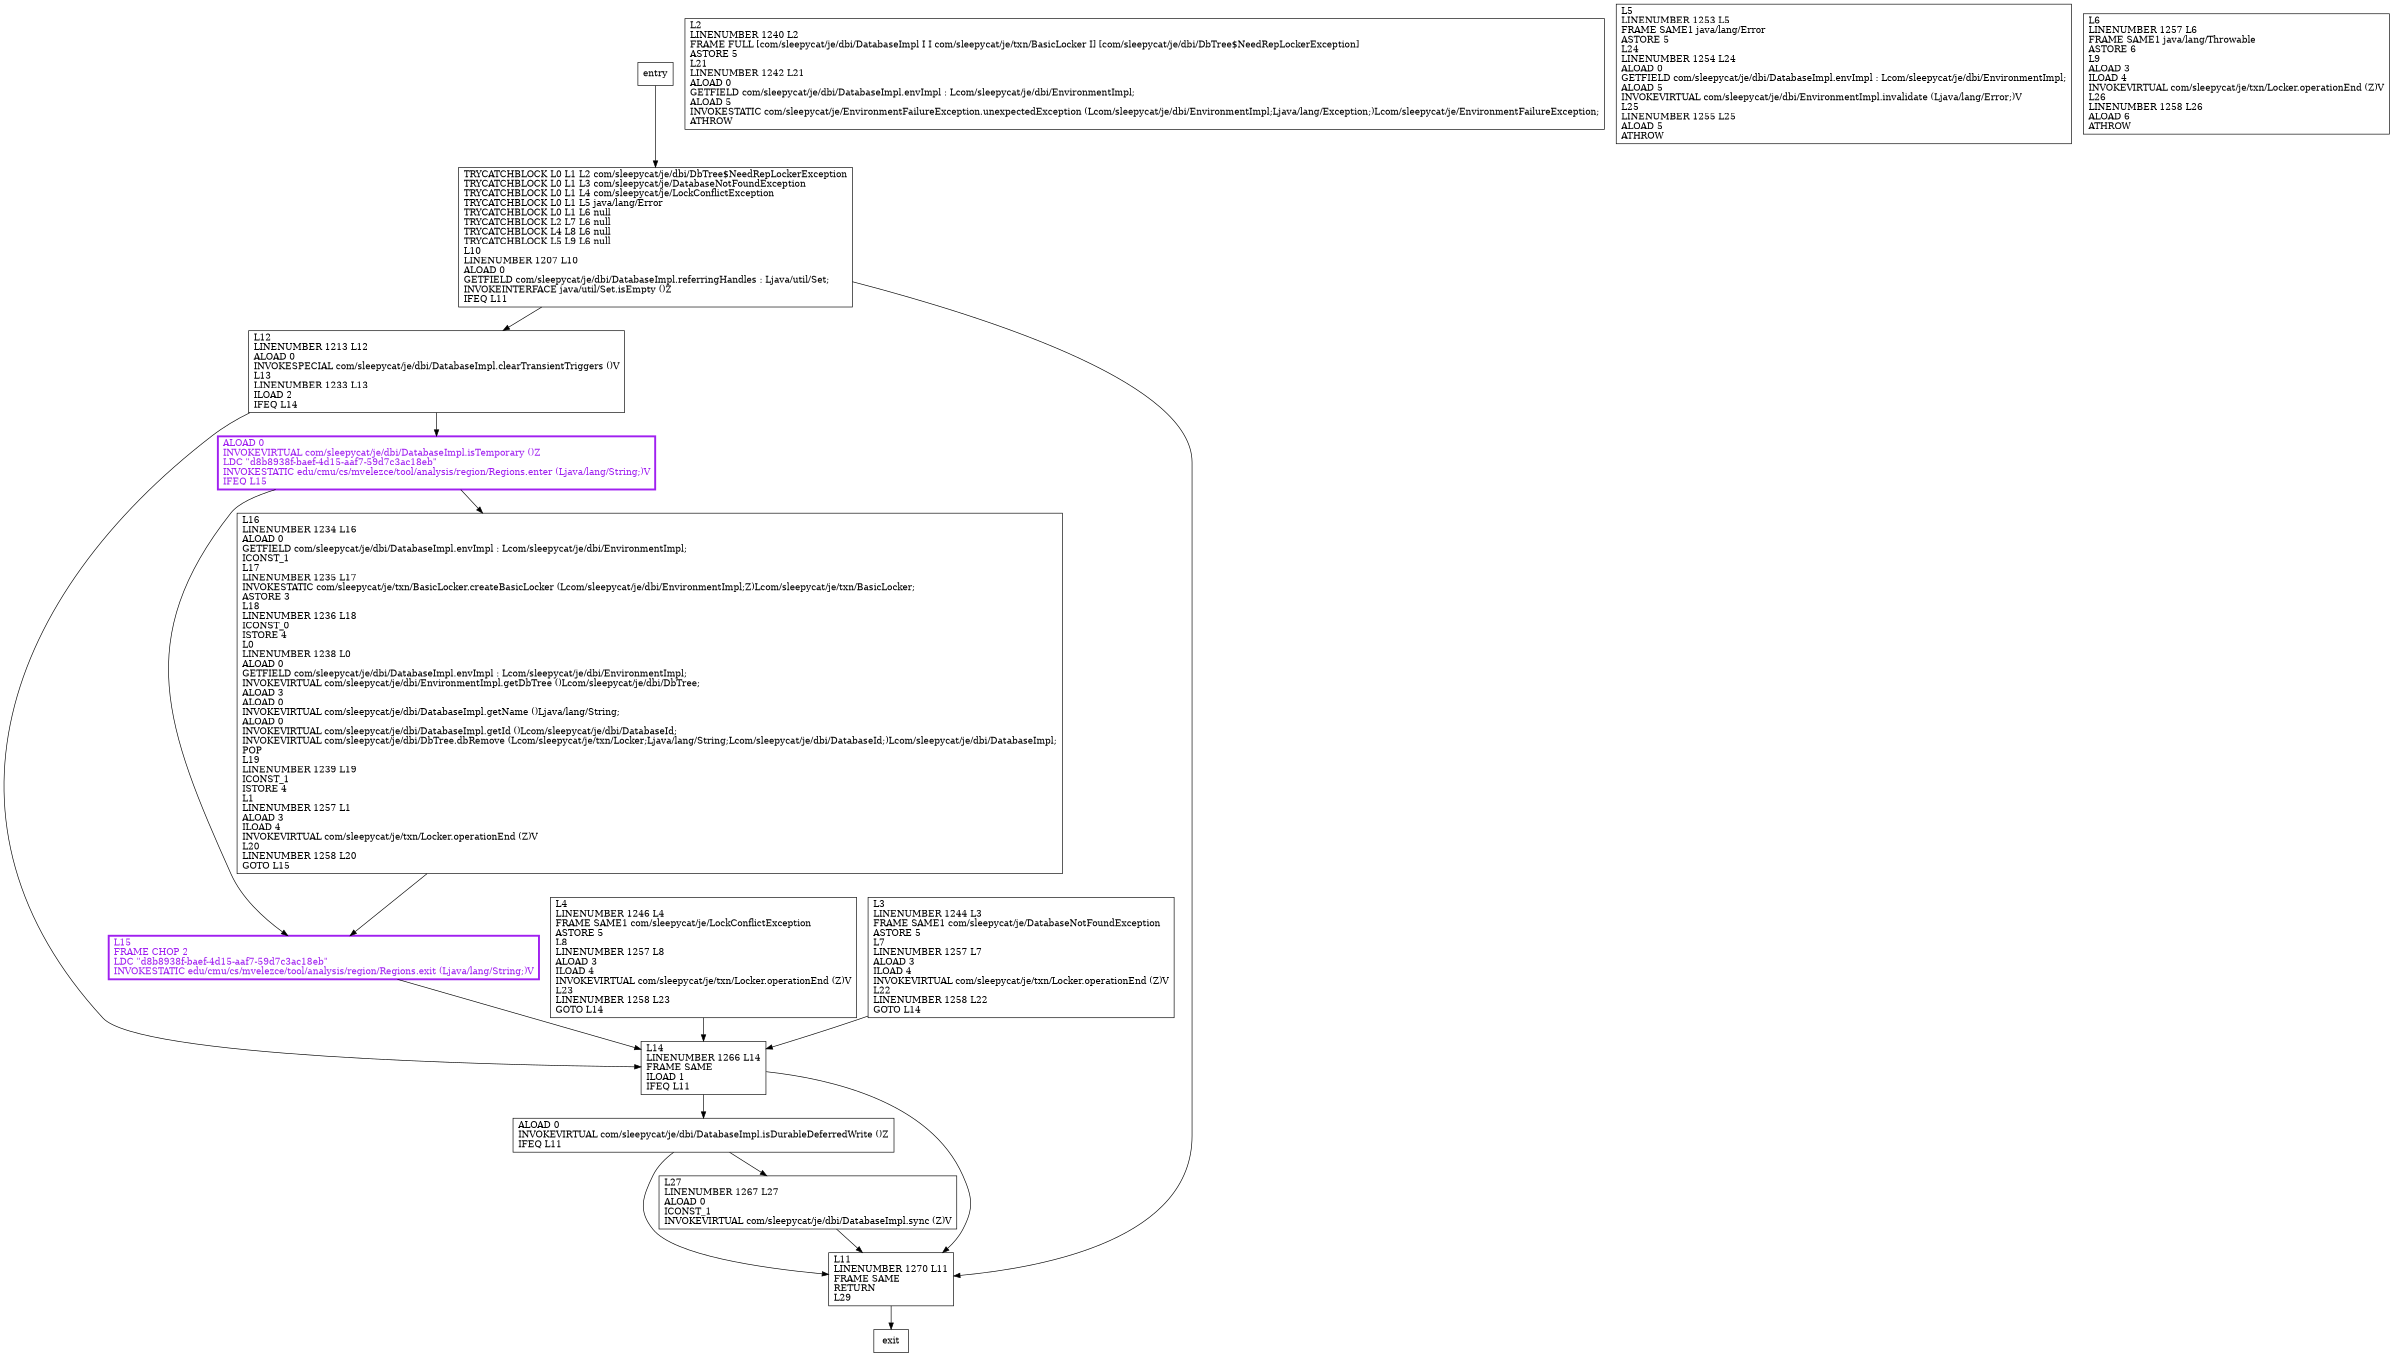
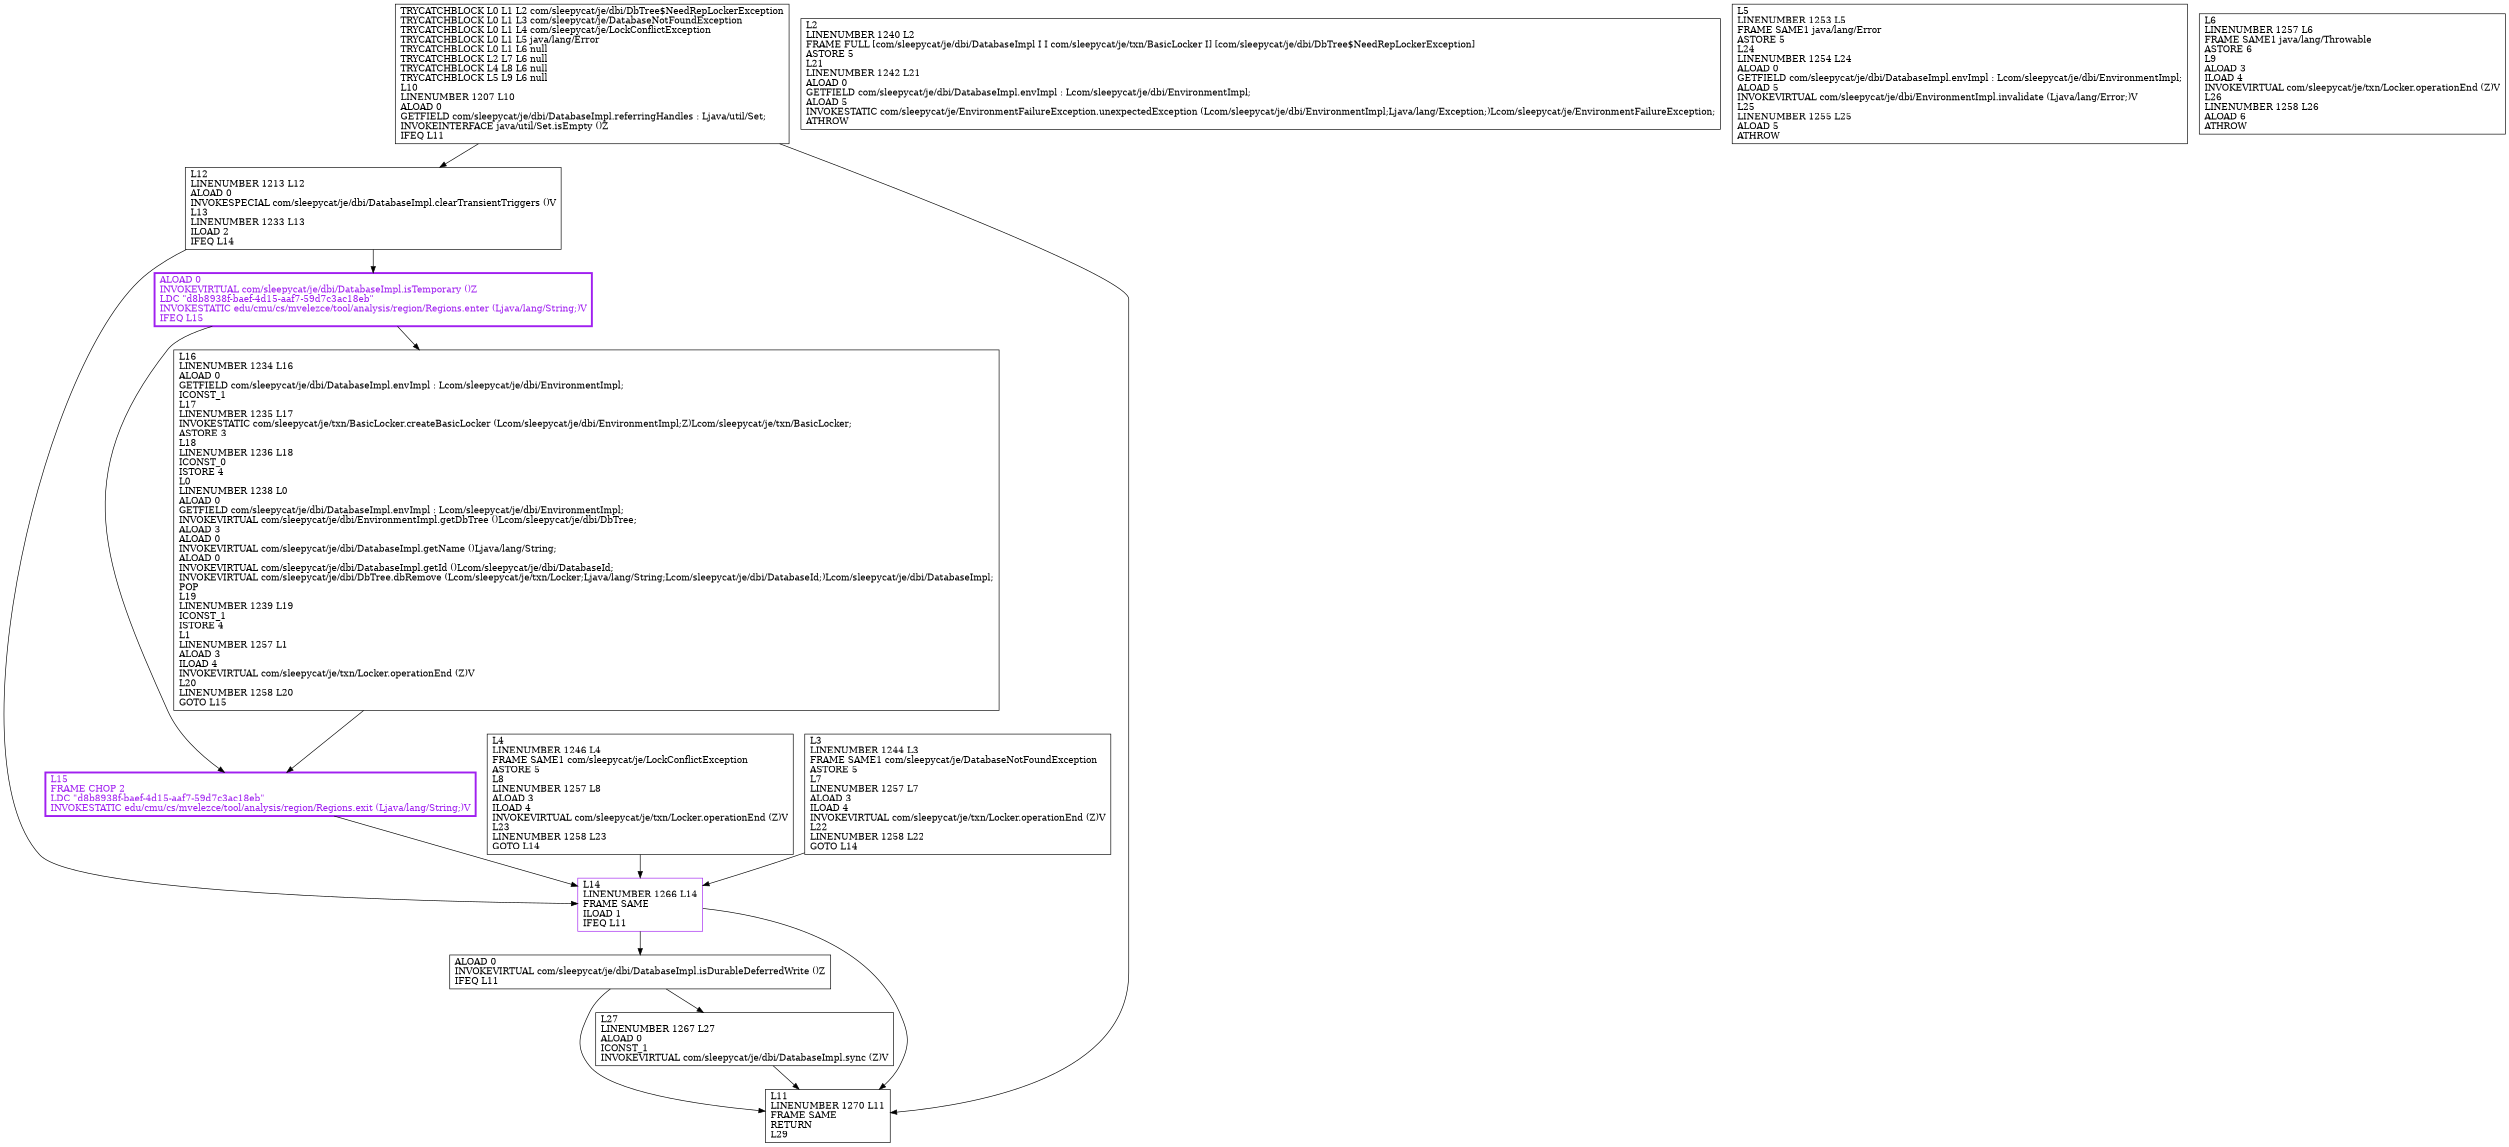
  digraph {
    node [shape=record]
    n1 [label="L12\lLINENUMBER 1213 L12\lALOAD 0\lINVOKESPECIAL com/sleepycat/je/dbi/DatabaseImpl.clearTransientTriggers ()V\lL13\lLINENUMBER 1233 L13\lILOAD 2\lIFEQ L14\l"]
-   n2 [label="L14\lLINENUMBER 1266 L14\lFRAME SAME\lILOAD 1\lIFEQ L11\l"]
+   n2 [label="L14\lLINENUMBER 1266 L14\lFRAME SAME\lILOAD 1\lIFEQ L11\l" color=purple]
    n3 [color=purple fontcolor=purple label="ALOAD 0\lINVOKEVIRTUAL com/sleepycat/je/dbi/DatabaseImpl.isTemporary ()Z\lLDC \"d8b8938f-baef-4d15-aaf7-59d7c3ac18eb\"\lINVOKESTATIC edu/cmu/cs/mvelezce/tool/analysis/region/Regions.enter (Ljava/lang/String;)V\lIFEQ L15\l" penwidth=3]
    n4 [label="ALOAD 0\lINVOKEVIRTUAL com/sleepycat/je/dbi/DatabaseImpl.isDurableDeferredWrite ()Z\lIFEQ L11\l"]
    n5 [label="L11\lLINENUMBER 1270 L11\lFRAME SAME\lRETURN\lL29\l"]
    n6 [color=purple fontcolor=purple label="L15\lFRAME CHOP 2\lLDC \"d8b8938f-baef-4d15-aaf7-59d7c3ac18eb\"\lINVOKESTATIC edu/cmu/cs/mvelezce/tool/analysis/region/Regions.exit (Ljava/lang/String;)V\l" penwidth=3]
    n7 [label="L16\lLINENUMBER 1234 L16\lALOAD 0\lGETFIELD com/sleepycat/je/dbi/DatabaseImpl.envImpl : Lcom/sleepycat/je/dbi/EnvironmentImpl;\lICONST_1\lL17\lLINENUMBER 1235 L17\lINVOKESTATIC com/sleepycat/je/txn/BasicLocker.createBasicLocker (Lcom/sleepycat/je/dbi/EnvironmentImpl;Z)Lcom/sleepycat/je/txn/BasicLocker;\lASTORE 3\lL18\lLINENUMBER 1236 L18\lICONST_0\lISTORE 4\lL0\lLINENUMBER 1238 L0\lALOAD 0\lGETFIELD com/sleepycat/je/dbi/DatabaseImpl.envImpl : Lcom/sleepycat/je/dbi/EnvironmentImpl;\lINVOKEVIRTUAL com/sleepycat/je/dbi/EnvironmentImpl.getDbTree ()Lcom/sleepycat/je/dbi/DbTree;\lALOAD 3\lALOAD 0\lINVOKEVIRTUAL com/sleepycat/je/dbi/DatabaseImpl.getName ()Ljava/lang/String;\lALOAD 0\lINVOKEVIRTUAL com/sleepycat/je/dbi/DatabaseImpl.getId ()Lcom/sleepycat/je/dbi/DatabaseId;\lINVOKEVIRTUAL com/sleepycat/je/dbi/DbTree.dbRemove (Lcom/sleepycat/je/txn/Locker;Ljava/lang/String;Lcom/sleepycat/je/dbi/DatabaseId;)Lcom/sleepycat/je/dbi/DatabaseImpl;\lPOP\lL19\lLINENUMBER 1239 L19\lICONST_1\lISTORE 4\lL1\lLINENUMBER 1257 L1\lALOAD 3\lILOAD 4\lINVOKEVIRTUAL com/sleepycat/je/txn/Locker.operationEnd (Z)V\lL20\lLINENUMBER 1258 L20\lGOTO L15\l"]
    n8 [label="L4\lLINENUMBER 1246 L4\lFRAME SAME1 com/sleepycat/je/LockConflictException\lASTORE 5\lL8\lLINENUMBER 1257 L8\lALOAD 3\lILOAD 4\lINVOKEVIRTUAL com/sleepycat/je/txn/Locker.operationEnd (Z)V\lL23\lLINENUMBER 1258 L23\lGOTO L14\l"]
    n9 [label="L27\lLINENUMBER 1267 L27\lALOAD 0\lICONST_1\lINVOKEVIRTUAL com/sleepycat/je/dbi/DatabaseImpl.sync (Z)V\l"]
-   exit
    n11 [label="L2\lLINENUMBER 1240 L2\lFRAME FULL [com/sleepycat/je/dbi/DatabaseImpl I I com/sleepycat/je/txn/BasicLocker I] [com/sleepycat/je/dbi/DbTree$NeedRepLockerException]\lASTORE 5\lL21\lLINENUMBER 1242 L21\lALOAD 0\lGETFIELD com/sleepycat/je/dbi/DatabaseImpl.envImpl : Lcom/sleepycat/je/dbi/EnvironmentImpl;\lALOAD 5\lINVOKESTATIC com/sleepycat/je/EnvironmentFailureException.unexpectedException (Lcom/sleepycat/je/dbi/EnvironmentImpl;Ljava/lang/Exception;)Lcom/sleepycat/je/EnvironmentFailureException;\lATHROW\l"]
    n12 [label="L5\lLINENUMBER 1253 L5\lFRAME SAME1 java/lang/Error\lASTORE 5\lL24\lLINENUMBER 1254 L24\lALOAD 0\lGETFIELD com/sleepycat/je/dbi/DatabaseImpl.envImpl : Lcom/sleepycat/je/dbi/EnvironmentImpl;\lALOAD 5\lINVOKEVIRTUAL com/sleepycat/je/dbi/EnvironmentImpl.invalidate (Ljava/lang/Error;)V\lL25\lLINENUMBER 1255 L25\lALOAD 5\lATHROW\l"]
    n13 [label="TRYCATCHBLOCK L0 L1 L2 com/sleepycat/je/dbi/DbTree$NeedRepLockerException\lTRYCATCHBLOCK L0 L1 L3 com/sleepycat/je/DatabaseNotFoundException\lTRYCATCHBLOCK L0 L1 L4 com/sleepycat/je/LockConflictException\lTRYCATCHBLOCK L0 L1 L5 java/lang/Error\lTRYCATCHBLOCK L0 L1 L6 null\lTRYCATCHBLOCK L2 L7 L6 null\lTRYCATCHBLOCK L4 L8 L6 null\lTRYCATCHBLOCK L5 L9 L6 null\lL10\lLINENUMBER 1207 L10\lALOAD 0\lGETFIELD com/sleepycat/je/dbi/DatabaseImpl.referringHandles : Ljava/util/Set;\lINVOKEINTERFACE java/util/Set.isEmpty ()Z\lIFEQ L11\l"]
    n14 [label="L3\lLINENUMBER 1244 L3\lFRAME SAME1 com/sleepycat/je/DatabaseNotFoundException\lASTORE 5\lL7\lLINENUMBER 1257 L7\lALOAD 3\lILOAD 4\lINVOKEVIRTUAL com/sleepycat/je/txn/Locker.operationEnd (Z)V\lL22\lLINENUMBER 1258 L22\lGOTO L14\l"]
    n15 [label="L6\lLINENUMBER 1257 L6\lFRAME SAME1 java/lang/Throwable\lASTORE 6\lL9\lALOAD 3\lILOAD 4\lINVOKEVIRTUAL com/sleepycat/je/txn/Locker.operationEnd (Z)V\lL26\lLINENUMBER 1258 L26\lALOAD 6\lATHROW\l"]
-   entry
    n1 -> n2
    n1 -> n3
    n2 -> n4
    n2 -> n5
    n3 -> n6
    n3 -> n7
    n4 -> n5
    n4 -> n9
-   n5 -> exit
    n6 -> n2
    n7 -> n6
    n8 -> n2
    n9 -> n5
    n13 -> n1
    n13 -> n5
    n14 -> n2
-   entry -> n13
  }
